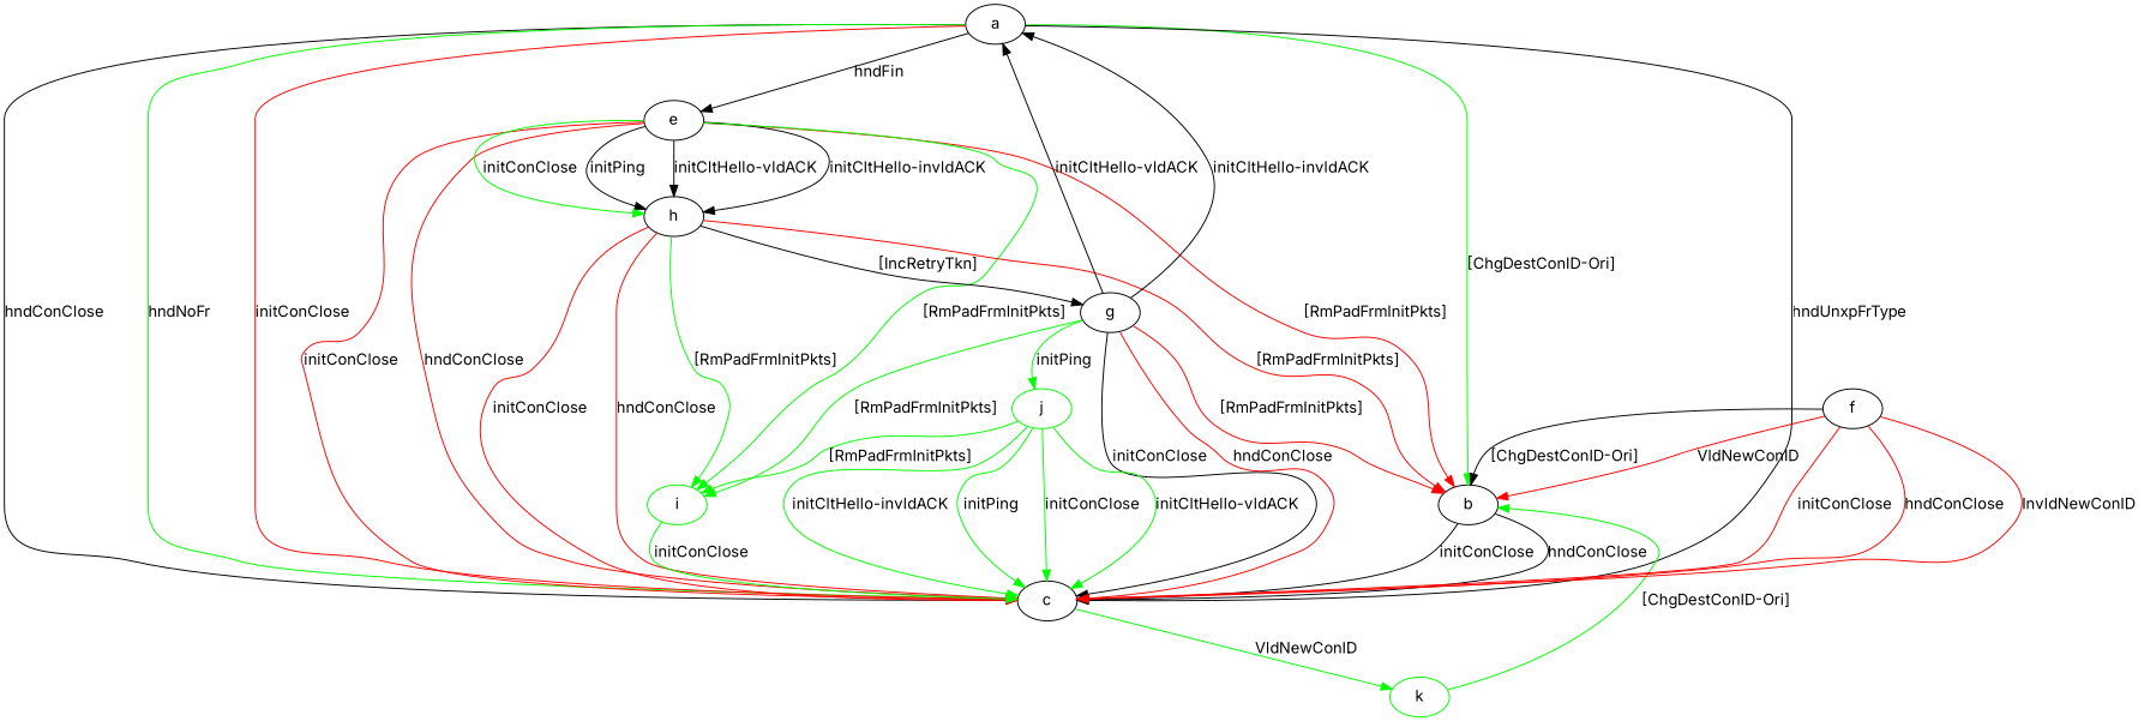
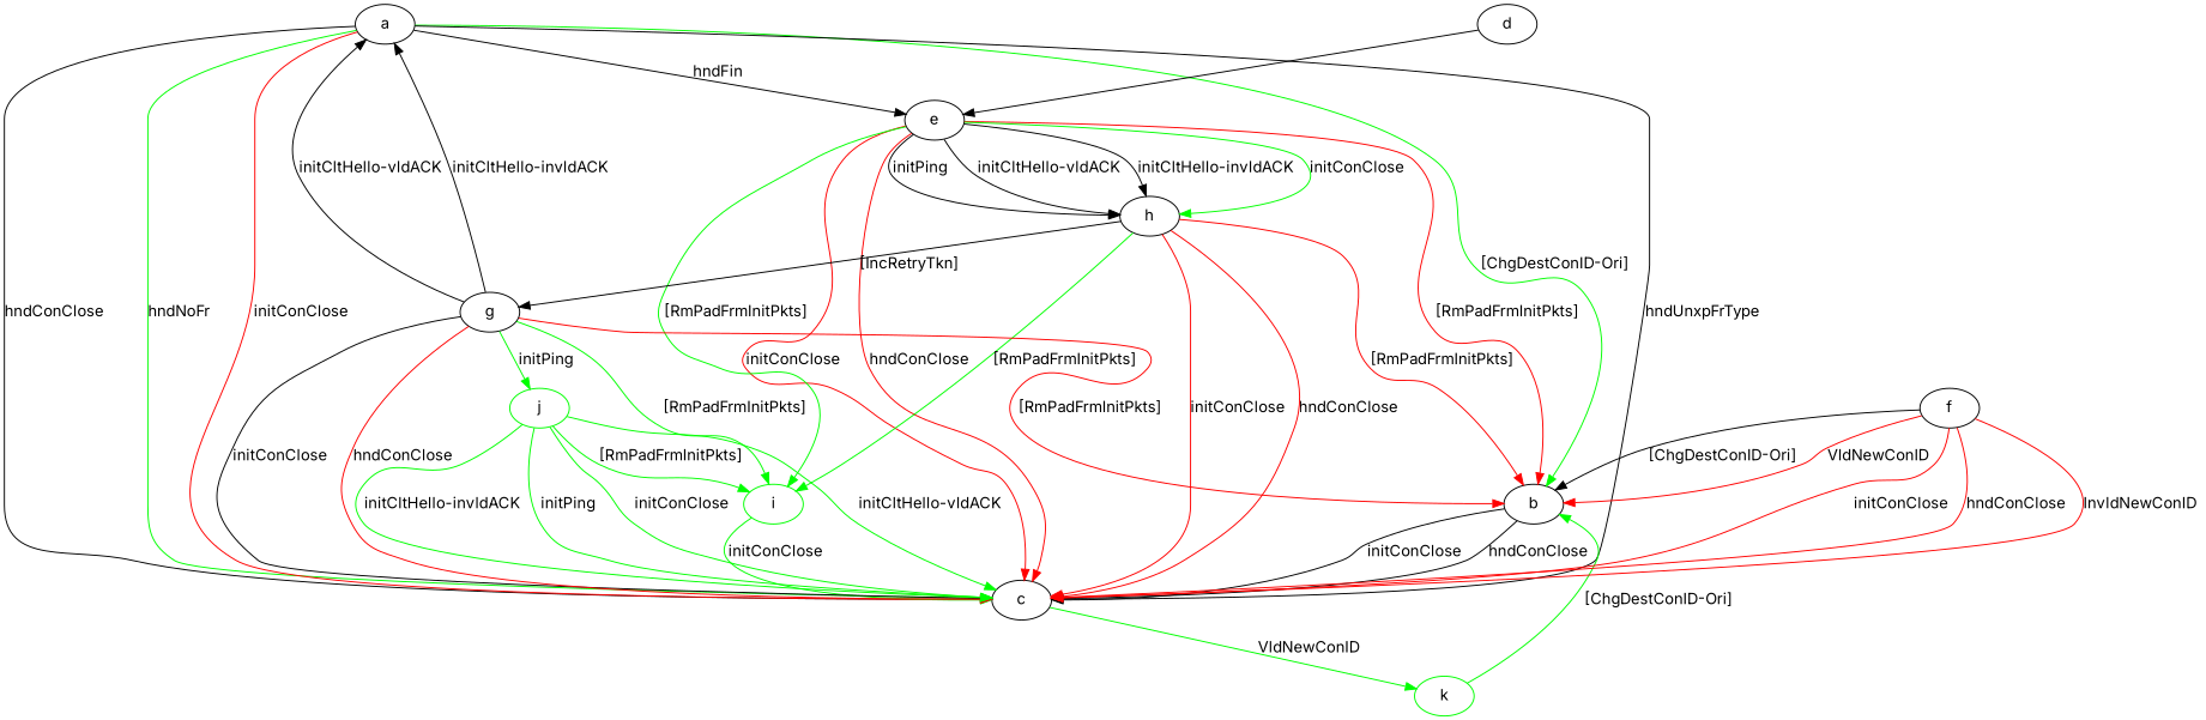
  digraph {
    fontname=Inter
    node [fontname=Inter]
    edge [color=green fontname=Inter]
    a
    b
    c
    e
    k [color=green]
    f
+   d
    h
    i [color=green]
    g
    j [color=green]
    a -> b [label="[ChgDestConID-Ori] "]
    a -> c [label="hndUnxpFrType " color=""]
    a -> c [label="hndConClose " color=""]
    a -> c [label="hndNoFr "]
    a -> c [color=red label="initConClose "]
    a -> e [label="hndFin " color=""]
    b -> c [label="initConClose " color=""]
    b -> c [label="hndConClose " color=""]
    c -> k [label="VldNewConID "]
    e -> b [color=red label="[RmPadFrmInitPkts] "]
    e -> c [color=red label="initConClose "]
    e -> c [color=red label="hndConClose "]
    e -> h [label="initPing " color=""]
    e -> h [label="initCltHello-vldACK " color=""]
    e -> h [label="initCltHello-invldACK " color=""]
    e -> h [label="initConClose "]
    e -> i [label="[RmPadFrmInitPkts] "]
    k -> b [label="[ChgDestConID-Ori] "]
    f -> b [label="[ChgDestConID-Ori] " color=""]
    f -> b [color=red label="VldNewConID "]
    f -> c [color=red label="initConClose "]
    f -> c [color=red label="hndConClose "]
    f -> c [color=red label="InvldNewConID "]
+   d -> e [color=""]
    h -> b [color=red label="[RmPadFrmInitPkts] "]
    h -> c [color=red label="initConClose "]
    h -> c [color=red label="hndConClose "]
    h -> i [label="[RmPadFrmInitPkts] "]
    h -> g [label="[IncRetryTkn] " color=""]
    i -> c [label="initConClose "]
    g -> a [label="initCltHello-vldACK " color=""]
    g -> a [label="initCltHello-invldACK " color=""]
    g -> b [color=red label="[RmPadFrmInitPkts] "]
    g -> c [label="initConClose " color=""]
    g -> c [color=red label="hndConClose "]
    g -> i [label="[RmPadFrmInitPkts] "]
    g -> j [label="initPing "]
    j -> c [label="initPing "]
    j -> c [label="initConClose "]
    j -> c [label="initCltHello-vldACK "]
    j -> c [label="initCltHello-invldACK "]
    j -> i [label="[RmPadFrmInitPkts] "]
  }
